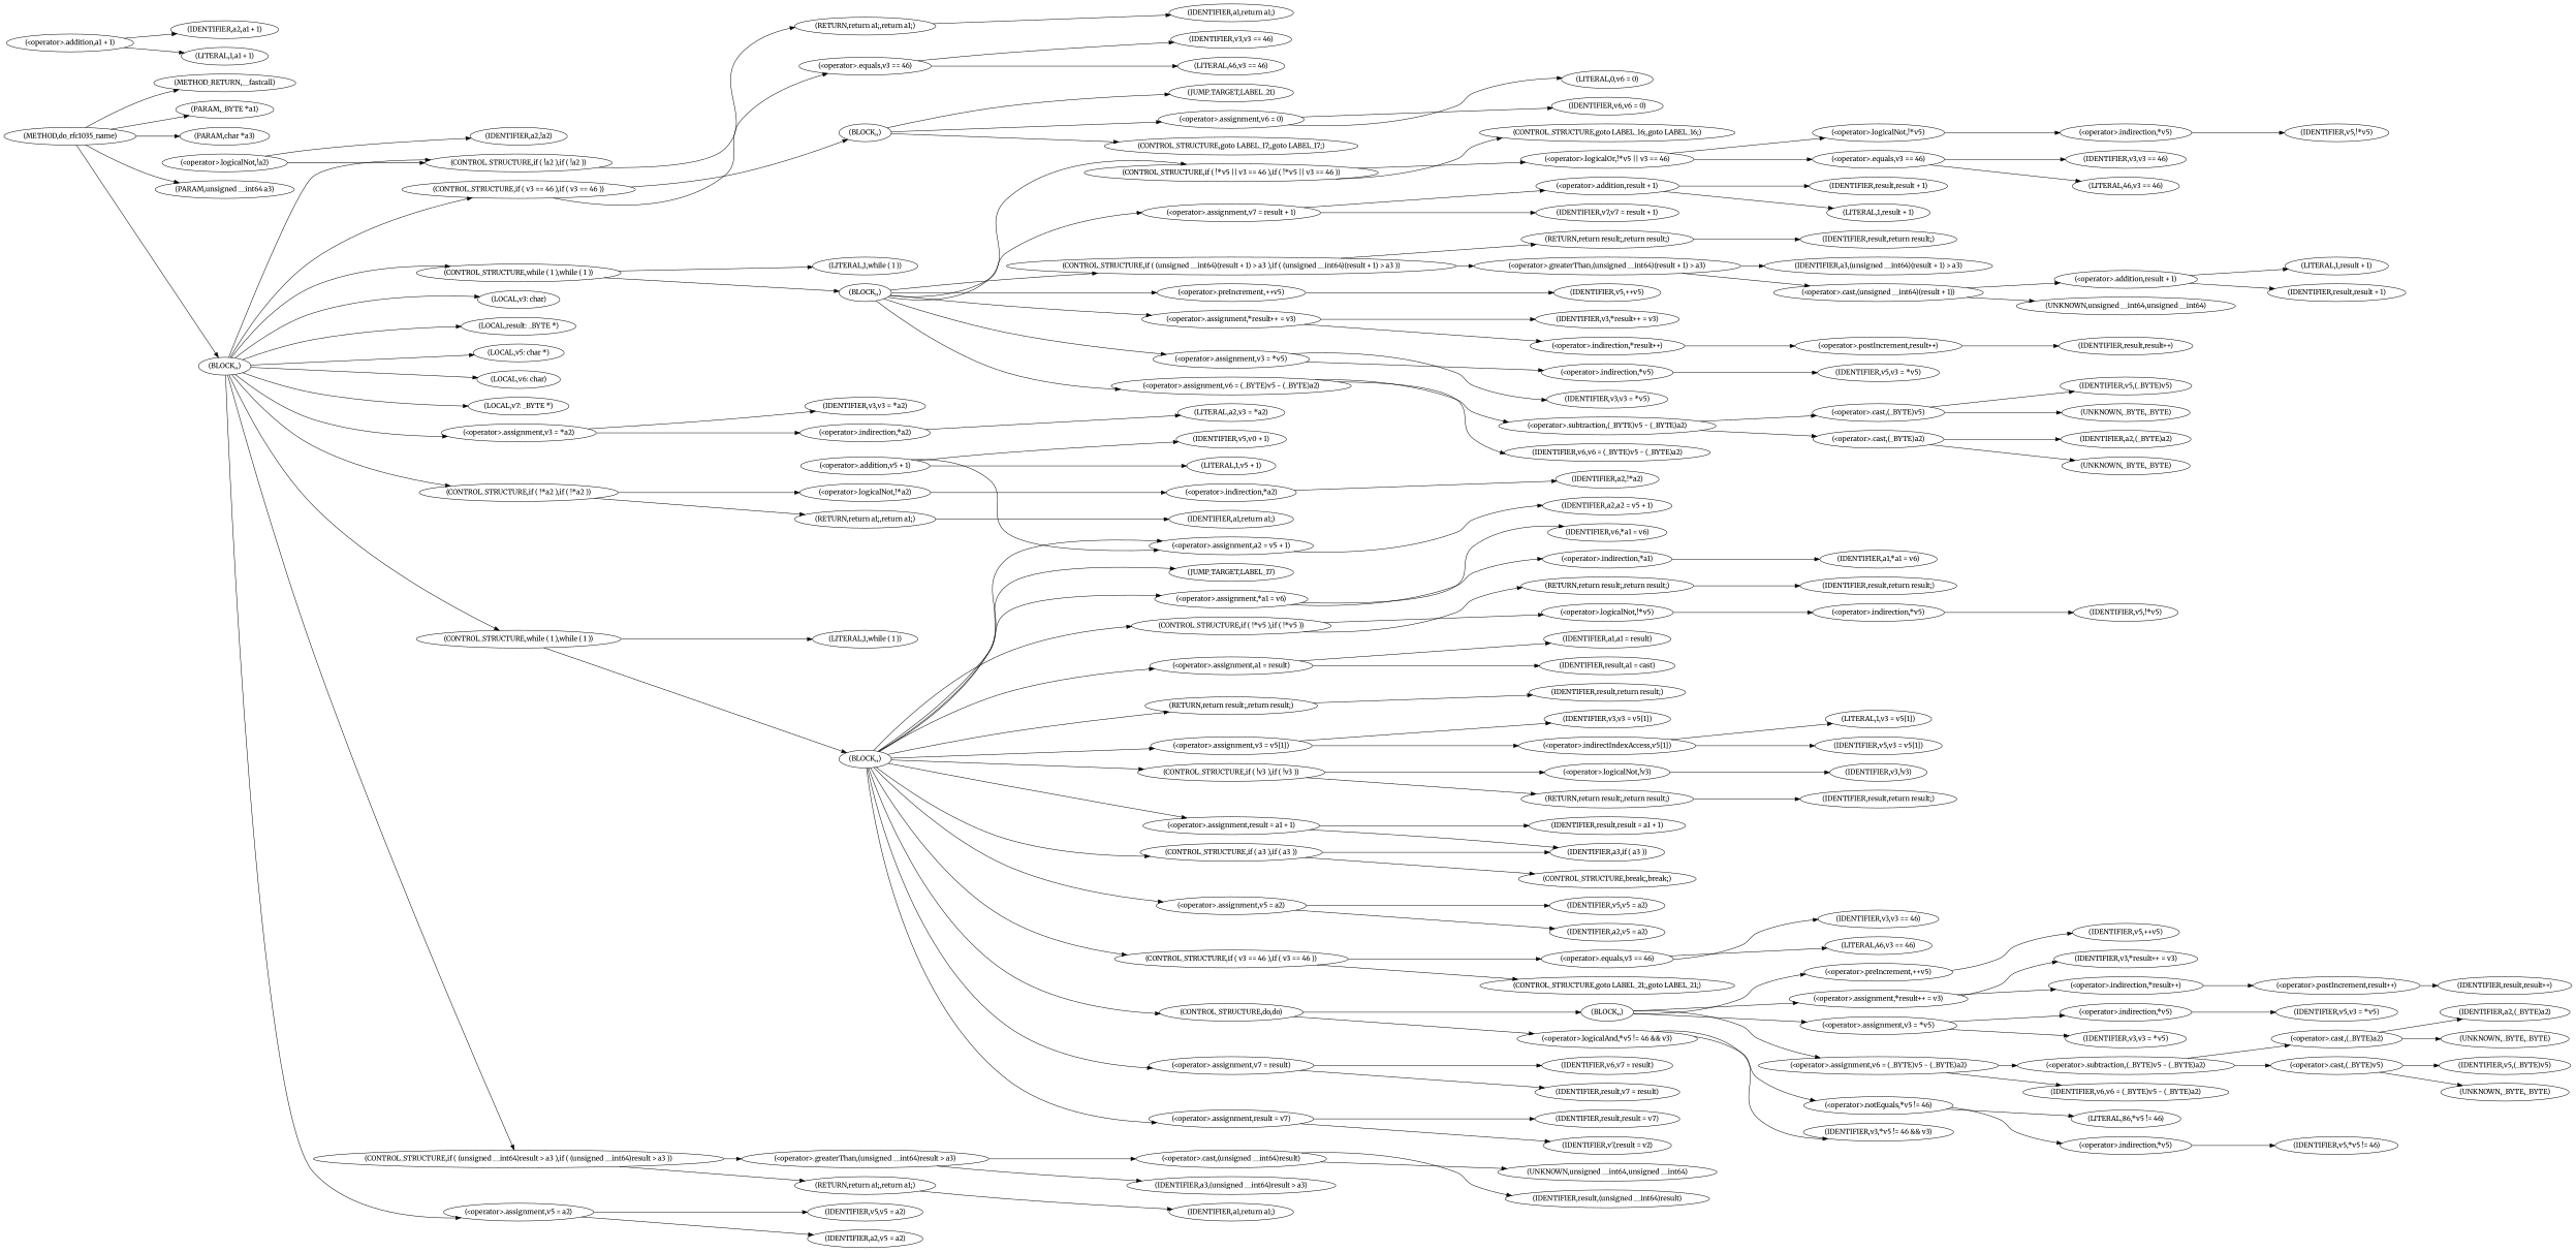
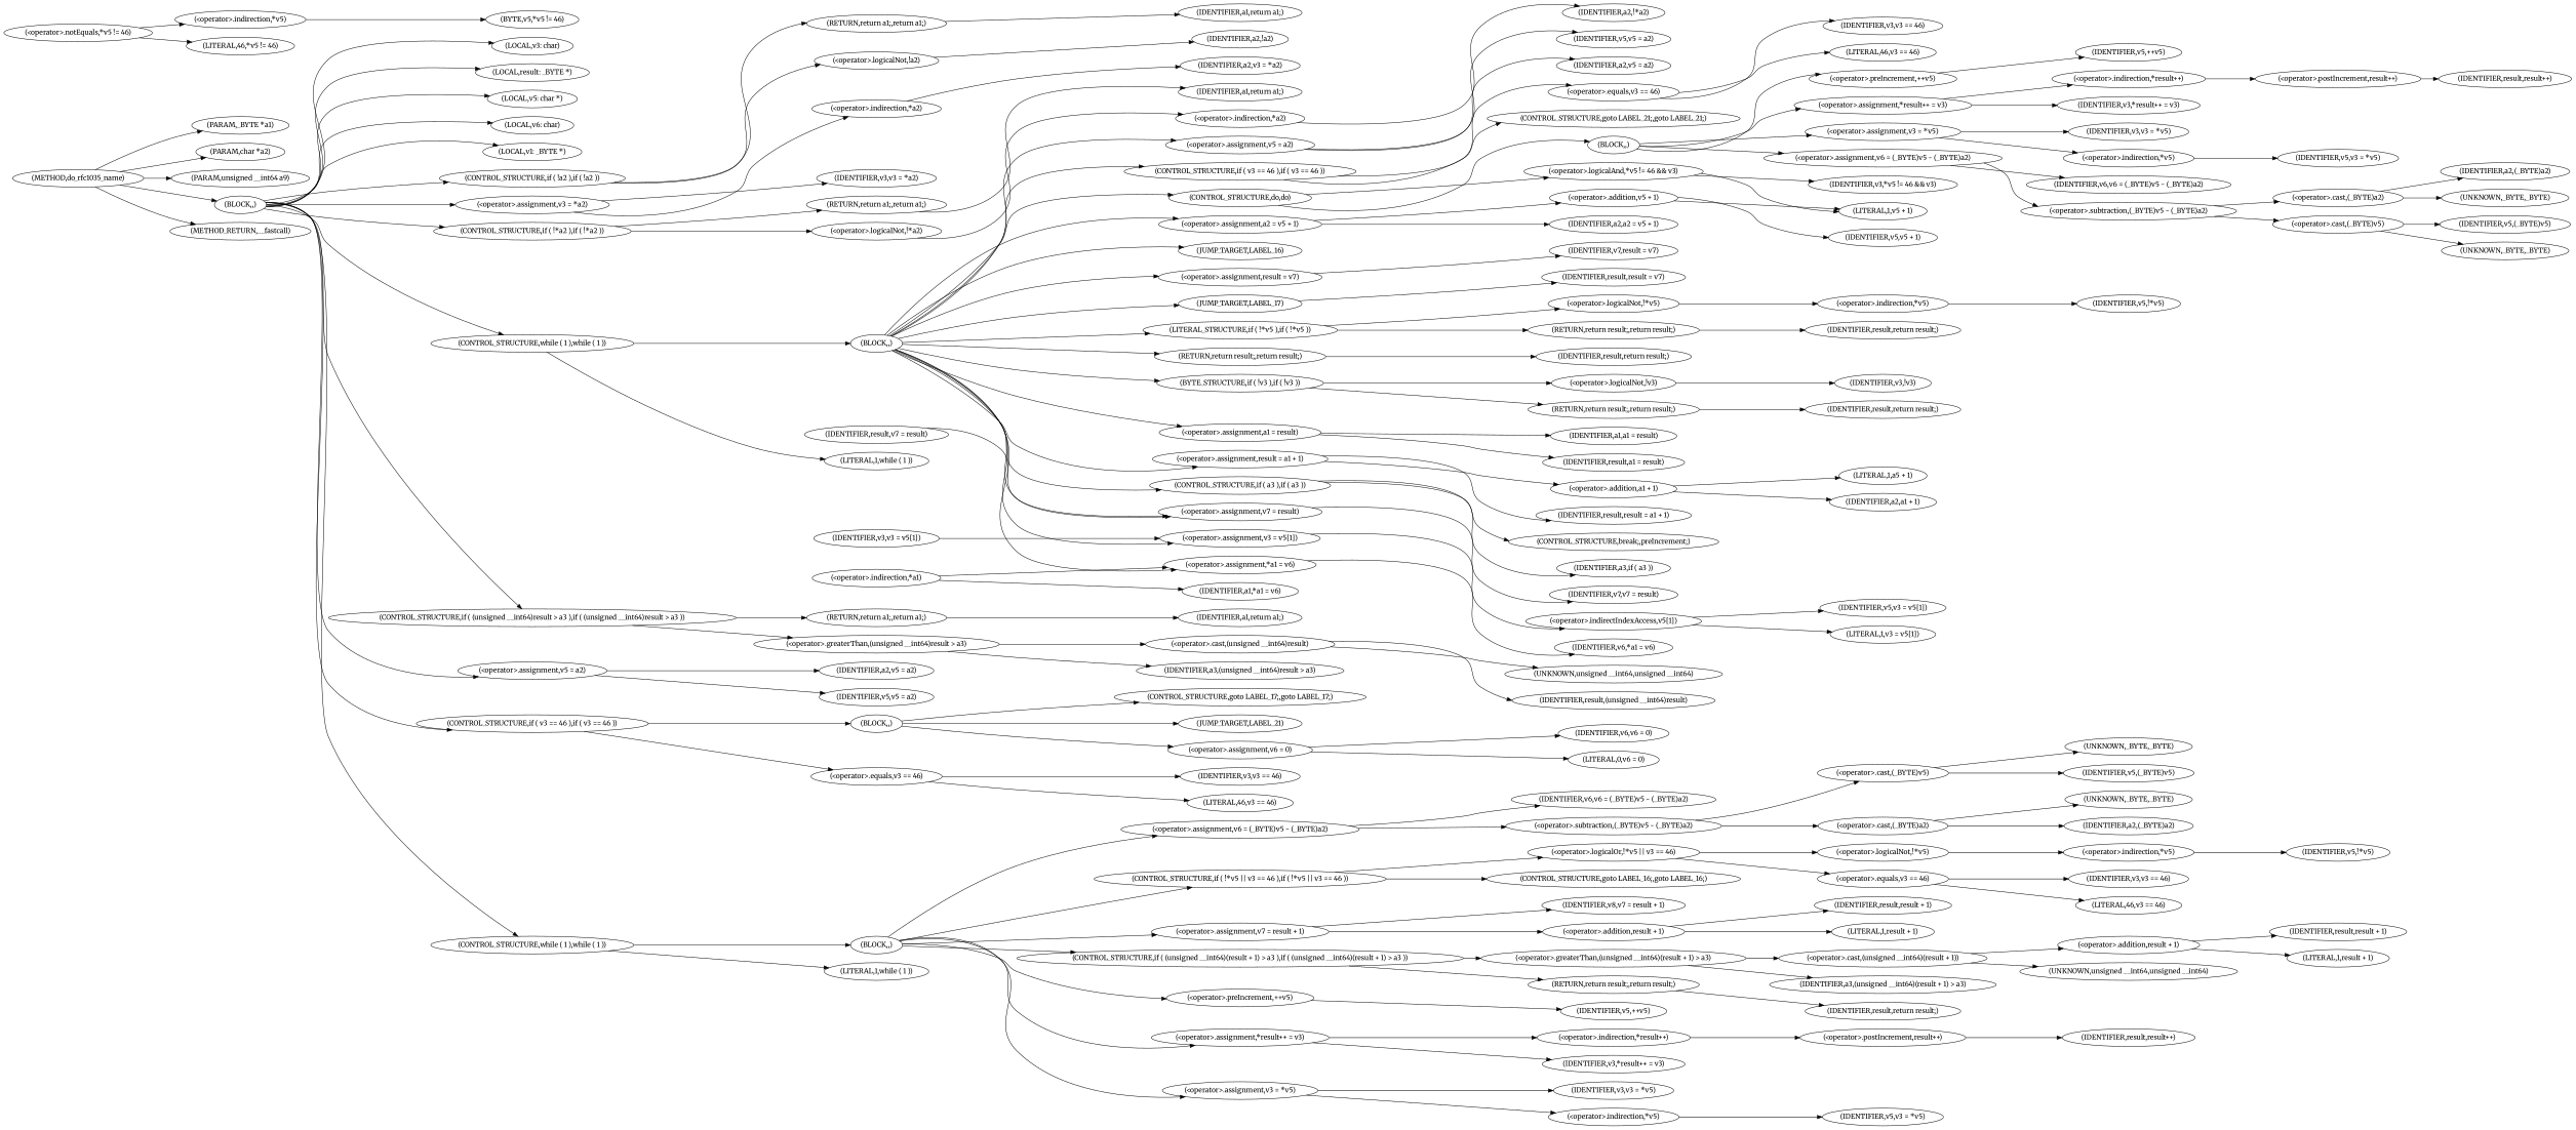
  digraph {
    fontname=Merriweather
    rankdir=LR
    node [fontname=Merriweather]
    edge [fontname=Merriweather]
    n1 [label="(METHOD,do_rfc1035_name)"]
    n2 [label="(PARAM,_BYTE *a1)"]
-   n3 [label="(PARAM,char *a3)"]
-   n4 [label="(PARAM,unsigned __int64 a3)"]
+   n3 [label="(PARAM,char *a2)"]
+   n4 [label="(PARAM,unsigned __int64 a9)"]
    n5 [label="(BLOCK,,)"]
    n6 [label="(METHOD_RETURN,__fastcall)"]
    n7 [label="(LOCAL,v3: char)"]
    n8 [label="(LOCAL,result: _BYTE *)"]
    n9 [label="(LOCAL,v5: char *)"]
    n10 [label="(LOCAL,v6: char)"]
-   n11 [label="(LOCAL,v7: _BYTE *)"]
+   n11 [label="(LOCAL,v1: _BYTE *)"]
    n12 [label="(CONTROL_STRUCTURE,if ( !a2 ),if ( !a2 ))"]
    n13 [label="(<operator>.assignment,v3 = *a2)"]
    n14 [label="(CONTROL_STRUCTURE,if ( !*a2 ),if ( !*a2 ))"]
    n15 [label="(CONTROL_STRUCTURE,while ( 1 ),while ( 1 ))"]
    n16 [label="(CONTROL_STRUCTURE,if ( (unsigned __int64)result > a3 ),if ( (unsigned __int64)result > a3 ))"]
    n17 [label="(<operator>.assignment,v5 = a2)"]
    n18 [label="(CONTROL_STRUCTURE,if ( v3 == 46 ),if ( v3 == 46 ))"]
    n19 [label="(CONTROL_STRUCTURE,while ( 1 ),while ( 1 ))"]
    n20 [label="(<operator>.logicalNot,!a2)"]
    n21 [label="(RETURN,return a1;,return a1;)"]
    n22 [label="(IDENTIFIER,v3,v3 = *a2)"]
    n23 [label="(<operator>.indirection,*a2)"]
    n24 [label="(<operator>.logicalNot,!*a2)"]
    n25 [label="(RETURN,return a1;,return a1;)"]
    n26 [label="(LITERAL,1,while ( 1 ))"]
    n27 [label="(BLOCK,,)"]
    n28 [label="(<operator>.greaterThan,(unsigned __int64)result > a3)"]
    n29 [label="(RETURN,return a1;,return a1;)"]
    n30 [label="(IDENTIFIER,v5,v5 = a2)"]
    n31 [label="(IDENTIFIER,a2,v5 = a2)"]
    n32 [label="(<operator>.equals,v3 == 46)"]
    n33 [label="(BLOCK,,)"]
    n34 [label="(LITERAL,1,while ( 1 ))"]
    n35 [label="(BLOCK,,)"]
    n36 [label="(IDENTIFIER,a2,!a2)"]
    n37 [label="(IDENTIFIER,a1,return a1;)"]
-   n38 [label="(LITERAL,a2,v3 = *a2)"]
+   n38 [label="(IDENTIFIER,a2,v3 = *a2)"]
    n39 [label="(<operator>.indirection,*a2)"]
    n40 [label="(IDENTIFIER,a1,return a1;)"]
    n41 [label="(IDENTIFIER,a2,!*a2)"]
    n42 [label="(<operator>.assignment,result = a1 + 1)"]
    n43 [label="(CONTROL_STRUCTURE,if ( a3 ),if ( a3 ))"]
    n44 [label="(<operator>.assignment,v5 = a2)"]
    n45 [label="(CONTROL_STRUCTURE,if ( v3 == 46 ),if ( v3 == 46 ))"]
    n46 [label="(CONTROL_STRUCTURE,do,do)"]
    n47 [label="(<operator>.assignment,v7 = result)"]
+   n48 [label="(JUMP_TARGET,LABEL_16)"]
    n49 [label="(<operator>.assignment,result = v7)"]
    n50 [label="(JUMP_TARGET,LABEL_17)"]
    n51 [label="(<operator>.assignment,*a1 = v6)"]
-   n52 [label="(CONTROL_STRUCTURE,if ( !*v5 ),if ( !*v5 ))"]
+   n52 [label="(LITERAL_STRUCTURE,if ( !*v5 ),if ( !*v5 ))"]
    n53 [label="(<operator>.assignment,a2 = v5 + 1)"]
    n54 [label="(RETURN,return result;,return result;)"]
    n55 [label="(<operator>.assignment,v3 = v5[1])"]
-   n56 [label="(CONTROL_STRUCTURE,if ( !v3 ),if ( !v3 ))"]
+   n56 [label="(BYTE_STRUCTURE,if ( !v3 ),if ( !v3 ))"]
    n57 [label="(<operator>.assignment,a1 = result)"]
    n58 [label="(IDENTIFIER,result,result = a1 + 1)"]
    n59 [label="(<operator>.addition,a1 + 1)"]
    n60 [label="(IDENTIFIER,a3,if ( a3 ))"]
-   n61 [label="(CONTROL_STRUCTURE,break;,break;)"]
+   n61 [label="(CONTROL_STRUCTURE,break;,preIncrement;)"]
    n62 [label="(IDENTIFIER,v5,v5 = a2)"]
    n63 [label="(IDENTIFIER,a2,v5 = a2)"]
    n64 [label="(<operator>.equals,v3 == 46)"]
    n65 [label="(CONTROL_STRUCTURE,goto LABEL_21;,goto LABEL_21;)"]
    n66 [label="(BLOCK,,)"]
    n67 [label="(<operator>.logicalAnd,*v5 != 46 && v3)"]
-   n68 [label="(IDENTIFIER,v6,v7 = result)"]
+   n68 [label="(IDENTIFIER,v7,v7 = result)"]
    n69 [label="(IDENTIFIER,result,v7 = result)"]
    n70 [label="(IDENTIFIER,result,result = v7)"]
-   n71 [label="(IDENTIFIER,v7,result = v2)"]
+   n71 [label="(IDENTIFIER,v7,result = v7)"]
    n72 [label="(<operator>.indirection,*a1)"]
    n73 [label="(IDENTIFIER,v6,*a1 = v6)"]
    n74 [label="(<operator>.logicalNot,!*v5)"]
    n75 [label="(RETURN,return result;,return result;)"]
    n76 [label="(IDENTIFIER,a2,a2 = v5 + 1)"]
    n77 [label="(<operator>.addition,v5 + 1)"]
    n78 [label="(IDENTIFIER,result,return result;)"]
    n79 [label="(IDENTIFIER,v3,v3 = v5[1])"]
    n80 [label="(<operator>.indirectIndexAccess,v5[1])"]
    n81 [label="(<operator>.logicalNot,!v3)"]
    n82 [label="(RETURN,return result;,return result;)"]
    n83 [label="(IDENTIFIER,a1,a1 = result)"]
-   n84 [label="(IDENTIFIER,result,a1 = cast)"]
+   n84 [label="(IDENTIFIER,result,a1 = result)"]
    n85 [label="(IDENTIFIER,a2,a1 + 1)"]
-   n86 [label="(LITERAL,1,a1 + 1)"]
+   n86 [label="(LITERAL,1,a5 + 1)"]
    n87 [label="(IDENTIFIER,v3,v3 == 46)"]
    n88 [label="(LITERAL,46,v3 == 46)"]
    n89 [label="(<operator>.preIncrement,++v5)"]
    n90 [label="(<operator>.assignment,*result++ = v3)"]
    n91 [label="(<operator>.assignment,v3 = *v5)"]
    n92 [label="(<operator>.assignment,v6 = (_BYTE)v5 - (_BYTE)a2)"]
    n93 [label="(<operator>.notEquals,*v5 != 46)"]
    n94 [label="(IDENTIFIER,v3,*v5 != 46 && v3)"]
    n95 [label="(IDENTIFIER,v5,++v5)"]
    n96 [label="(<operator>.indirection,*result++)"]
    n97 [label="(IDENTIFIER,v3,*result++ = v3)"]
    n98 [label="(IDENTIFIER,v3,v3 = *v5)"]
    n99 [label="(<operator>.indirection,*v5)"]
    n100 [label="(IDENTIFIER,v6,v6 = (_BYTE)v5 - (_BYTE)a2)"]
    n101 [label="(<operator>.subtraction,(_BYTE)v5 - (_BYTE)a2)"]
    n102 [label="(<operator>.postIncrement,result++)"]
    n103 [label="(IDENTIFIER,result,result++)"]
    n104 [label="(IDENTIFIER,v5,v3 = *v5)"]
    n105 [label="(<operator>.cast,(_BYTE)v5)"]
    n106 [label="(<operator>.cast,(_BYTE)a2)"]
    n107 [label="(UNKNOWN,_BYTE,_BYTE)"]
    n108 [label="(IDENTIFIER,v5,(_BYTE)v5)"]
    n109 [label="(UNKNOWN,_BYTE,_BYTE)"]
    n110 [label="(IDENTIFIER,a2,(_BYTE)a2)"]
    n111 [label="(<operator>.indirection,*v5)"]
-   n112 [label="(LITERAL,86,*v5 != 46)"]
-   n113 [label="(IDENTIFIER,v5,*v5 != 46)"]
+   n112 [label="(LITERAL,46,*v5 != 46)"]
+   n113 [label="(BYTE,v5,*v5 != 46)"]
    n114 [label="(IDENTIFIER,a1,*a1 = v6)"]
    n115 [label="(<operator>.indirection,*v5)"]
    n116 [label="(IDENTIFIER,result,return result;)"]
    n117 [label="(IDENTIFIER,v5,!*v5)"]
-   n118 [label="(IDENTIFIER,v5,v0 + 1)"]
+   n118 [label="(IDENTIFIER,v5,v5 + 1)"]
    n119 [label="(LITERAL,1,v5 + 1)"]
    n120 [label="(IDENTIFIER,v5,v3 = v5[1])"]
    n121 [label="(LITERAL,1,v3 = v5[1])"]
    n122 [label="(IDENTIFIER,v3,!v3)"]
    n123 [label="(IDENTIFIER,result,return result;)"]
    n124 [label="(<operator>.cast,(unsigned __int64)result)"]
    n125 [label="(IDENTIFIER,a3,(unsigned __int64)result > a3)"]
    n126 [label="(IDENTIFIER,a1,return a1;)"]
    n127 [label="(UNKNOWN,unsigned __int64,unsigned __int64)"]
    n128 [label="(IDENTIFIER,result,(unsigned __int64)result)"]
    n129 [label="(IDENTIFIER,v3,v3 == 46)"]
    n130 [label="(LITERAL,46,v3 == 46)"]
    n131 [label="(JUMP_TARGET,LABEL_21)"]
    n132 [label="(<operator>.assignment,v6 = 0)"]
    n133 [label="(CONTROL_STRUCTURE,goto LABEL_17;,goto LABEL_17;)"]
    n134 [label="(IDENTIFIER,v6,v6 = 0)"]
    n135 [label="(LITERAL,0,v6 = 0)"]
    n136 [label="(<operator>.assignment,v7 = result + 1)"]
    n137 [label="(CONTROL_STRUCTURE,if ( (unsigned __int64)(result + 1) > a3 ),if ( (unsigned __int64)(result + 1) > a3 ))"]
    n138 [label="(<operator>.preIncrement,++v5)"]
    n139 [label="(<operator>.assignment,*result++ = v3)"]
    n140 [label="(<operator>.assignment,v3 = *v5)"]
    n141 [label="(<operator>.assignment,v6 = (_BYTE)v5 - (_BYTE)a2)"]
    n142 [label="(CONTROL_STRUCTURE,if ( !*v5 || v3 == 46 ),if ( !*v5 || v3 == 46 ))"]
-   n143 [label="(IDENTIFIER,v7,v7 = result + 1)"]
+   n143 [label="(IDENTIFIER,v8,v7 = result + 1)"]
    n144 [label="(<operator>.addition,result + 1)"]
    n145 [label="(<operator>.greaterThan,(unsigned __int64)(result + 1) > a3)"]
    n146 [label="(RETURN,return result;,return result;)"]
    n147 [label="(IDENTIFIER,v5,++v5)"]
    n148 [label="(<operator>.indirection,*result++)"]
    n149 [label="(IDENTIFIER,v3,*result++ = v3)"]
    n150 [label="(IDENTIFIER,v3,v3 = *v5)"]
    n151 [label="(<operator>.indirection,*v5)"]
    n152 [label="(IDENTIFIER,v6,v6 = (_BYTE)v5 - (_BYTE)a2)"]
    n153 [label="(<operator>.subtraction,(_BYTE)v5 - (_BYTE)a2)"]
    n154 [label="(<operator>.logicalOr,!*v5 || v3 == 46)"]
    n155 [label="(CONTROL_STRUCTURE,goto LABEL_16;,goto LABEL_16;)"]
    n156 [label="(IDENTIFIER,result,result + 1)"]
    n157 [label="(LITERAL,1,result + 1)"]
    n158 [label="(<operator>.cast,(unsigned __int64)(result + 1))"]
    n159 [label="(IDENTIFIER,a3,(unsigned __int64)(result + 1) > a3)"]
    n160 [label="(IDENTIFIER,result,return result;)"]
    n161 [label="(UNKNOWN,unsigned __int64,unsigned __int64)"]
    n162 [label="(<operator>.addition,result + 1)"]
    n163 [label="(IDENTIFIER,result,result + 1)"]
    n164 [label="(LITERAL,1,result + 1)"]
    n165 [label="(<operator>.postIncrement,result++)"]
    n166 [label="(IDENTIFIER,result,result++)"]
    n167 [label="(IDENTIFIER,v5,v3 = *v5)"]
    n168 [label="(<operator>.cast,(_BYTE)v5)"]
    n169 [label="(<operator>.cast,(_BYTE)a2)"]
    n170 [label="(UNKNOWN,_BYTE,_BYTE)"]
    n171 [label="(IDENTIFIER,v5,(_BYTE)v5)"]
    n172 [label="(UNKNOWN,_BYTE,_BYTE)"]
    n173 [label="(IDENTIFIER,a2,(_BYTE)a2)"]
    n174 [label="(<operator>.logicalNot,!*v5)"]
    n175 [label="(<operator>.equals,v3 == 46)"]
    n176 [label="(<operator>.indirection,*v5)"]
    n177 [label="(IDENTIFIER,v3,v3 == 46)"]
    n178 [label="(LITERAL,46,v3 == 46)"]
    n179 [label="(IDENTIFIER,v5,!*v5)"]
    n1 -> n2
    n1 -> n3
    n1 -> n4
    n1 -> n5
    n1 -> n6
    n5 -> n7
    n5 -> n8
    n5 -> n9
    n5 -> n10
    n5 -> n11
    n5 -> n12
    n5 -> n13
    n5 -> n14
    n5 -> n15
    n5 -> n16
    n5 -> n17
    n5 -> n18
    n5 -> n19
-   n20 -> n12
+   n12 -> n20
    n12 -> n21
    n13 -> n22
    n13 -> n23
    n14 -> n24
    n14 -> n25
    n15 -> n26
    n15 -> n27
    n16 -> n28
    n16 -> n29
    n17 -> n30
    n17 -> n31
    n18 -> n32
    n18 -> n33
    n19 -> n34
    n19 -> n35
    n20 -> n36
    n21 -> n37
    n23 -> n38
    n24 -> n39
    n25 -> n40
    n27 -> n42
    n27 -> n43
    n27 -> n44
    n27 -> n45
    n27 -> n46
    n27 -> n47
+   n27 -> n48
    n27 -> n49
    n27 -> n50
    n27 -> n51
    n27 -> n52
    n27 -> n53
    n27 -> n54
    n27 -> n55
    n27 -> n56
    n27 -> n57
    n28 -> n124
    n28 -> n125
    n29 -> n126
    n32 -> n129
    n32 -> n130
    n33 -> n131
    n33 -> n132
    n33 -> n133
    n35 -> n136
    n35 -> n137
    n35 -> n138
    n35 -> n139
    n35 -> n140
    n35 -> n141
    n35 -> n142
    n39 -> n41
    n42 -> n58
-   n42 -> n60
+   n42 -> n59
    n43 -> n60
    n43 -> n61
    n44 -> n62
    n44 -> n63
    n45 -> n64
    n45 -> n65
    n46 -> n66
    n46 -> n67
    n47 -> n68
-   n47 -> n69
-   n49 -> n70
+   n69 -> n47
+   n50 -> n70
    n49 -> n71
-   n51 -> n72
+   n72 -> n51
    n51 -> n73
    n52 -> n74
    n52 -> n75
    n53 -> n76
-   n77 -> n53
+   n53 -> n77
    n54 -> n78
-   n55 -> n79
+   n79 -> n55
    n55 -> n80
    n56 -> n81
    n56 -> n82
    n57 -> n83
    n57 -> n84
    n59 -> n85
    n59 -> n86
    n64 -> n87
    n64 -> n88
    n66 -> n89
    n66 -> n90
    n66 -> n91
    n66 -> n92
-   n67 -> n93
+   n67 -> n119
    n67 -> n94
    n72 -> n114
    n74 -> n115
    n75 -> n116
    n77 -> n118
    n77 -> n119
    n80 -> n120
    n80 -> n121
    n81 -> n122
    n82 -> n123
    n89 -> n95
    n90 -> n96
    n90 -> n97
    n91 -> n98
    n91 -> n99
    n92 -> n100
    n92 -> n101
    n93 -> n111
    n93 -> n112
    n96 -> n102
    n99 -> n104
    n101 -> n105
    n101 -> n106
    n102 -> n103
    n105 -> n107
    n105 -> n108
    n106 -> n109
    n106 -> n110
    n111 -> n113
    n115 -> n117
    n124 -> n127
    n124 -> n128
    n132 -> n134
    n132 -> n135
    n136 -> n143
    n136 -> n144
    n137 -> n145
    n137 -> n146
    n138 -> n147
    n139 -> n148
    n139 -> n149
    n140 -> n150
    n140 -> n151
    n141 -> n152
    n141 -> n153
    n142 -> n154
    n142 -> n155
    n144 -> n156
    n144 -> n157
    n145 -> n158
    n145 -> n159
    n146 -> n160
    n148 -> n165
    n151 -> n167
    n153 -> n168
    n153 -> n169
    n154 -> n174
    n154 -> n175
    n158 -> n161
    n158 -> n162
    n162 -> n163
    n162 -> n164
    n165 -> n166
    n168 -> n170
    n168 -> n171
    n169 -> n172
    n169 -> n173
    n174 -> n176
    n175 -> n177
    n175 -> n178
    n176 -> n179
  }
